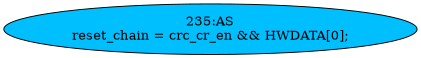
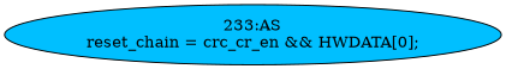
  strict digraph {
-   n1 [ast="<pyverilog.vparser.ast.Assign object at 0x7fba378b3d90>" def_var="['reset_chain']" fillcolor=deepskyblue label="235:AS\nreset_chain = crc_cr_en && HWDATA[0];" statements="[]" style=filled typ=Assign use_var="['crc_cr_en', 'HWDATA']"]
+   n1 [ast="<pyverilog.vparser.ast.Assign object at 0x7fba378b3d90>" def_var="['reset_chain']" fillcolor=deepskyblue label="233:AS\nreset_chain = crc_cr_en && HWDATA[0];" statements="[]" style=filled typ=Assign use_var="['crc_cr_en', 'HWDATA']"]
  }
